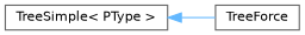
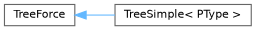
  digraph {
    rankdir=LR
    node [color=grey40 fillcolor=white fontname=Helvetica fontsize=10 shape=box style=filled]
    n1 [height=0.2 label="TreeSimple\< PType \>" width=0.4]
    n2 [height=0.2 label=TreeForce width=0.4]
-   n1 -> n2 [color=steelblue1 dir=back fontname=Helvetica fontsize=10 labelfontname=Helvetica labelfontsize=10 style=solid]
+   n2 -> n1 [color=steelblue1 dir=back fontname=Helvetica fontsize=10 labelfontname=Helvetica labelfontsize=10 style=solid]
  }
